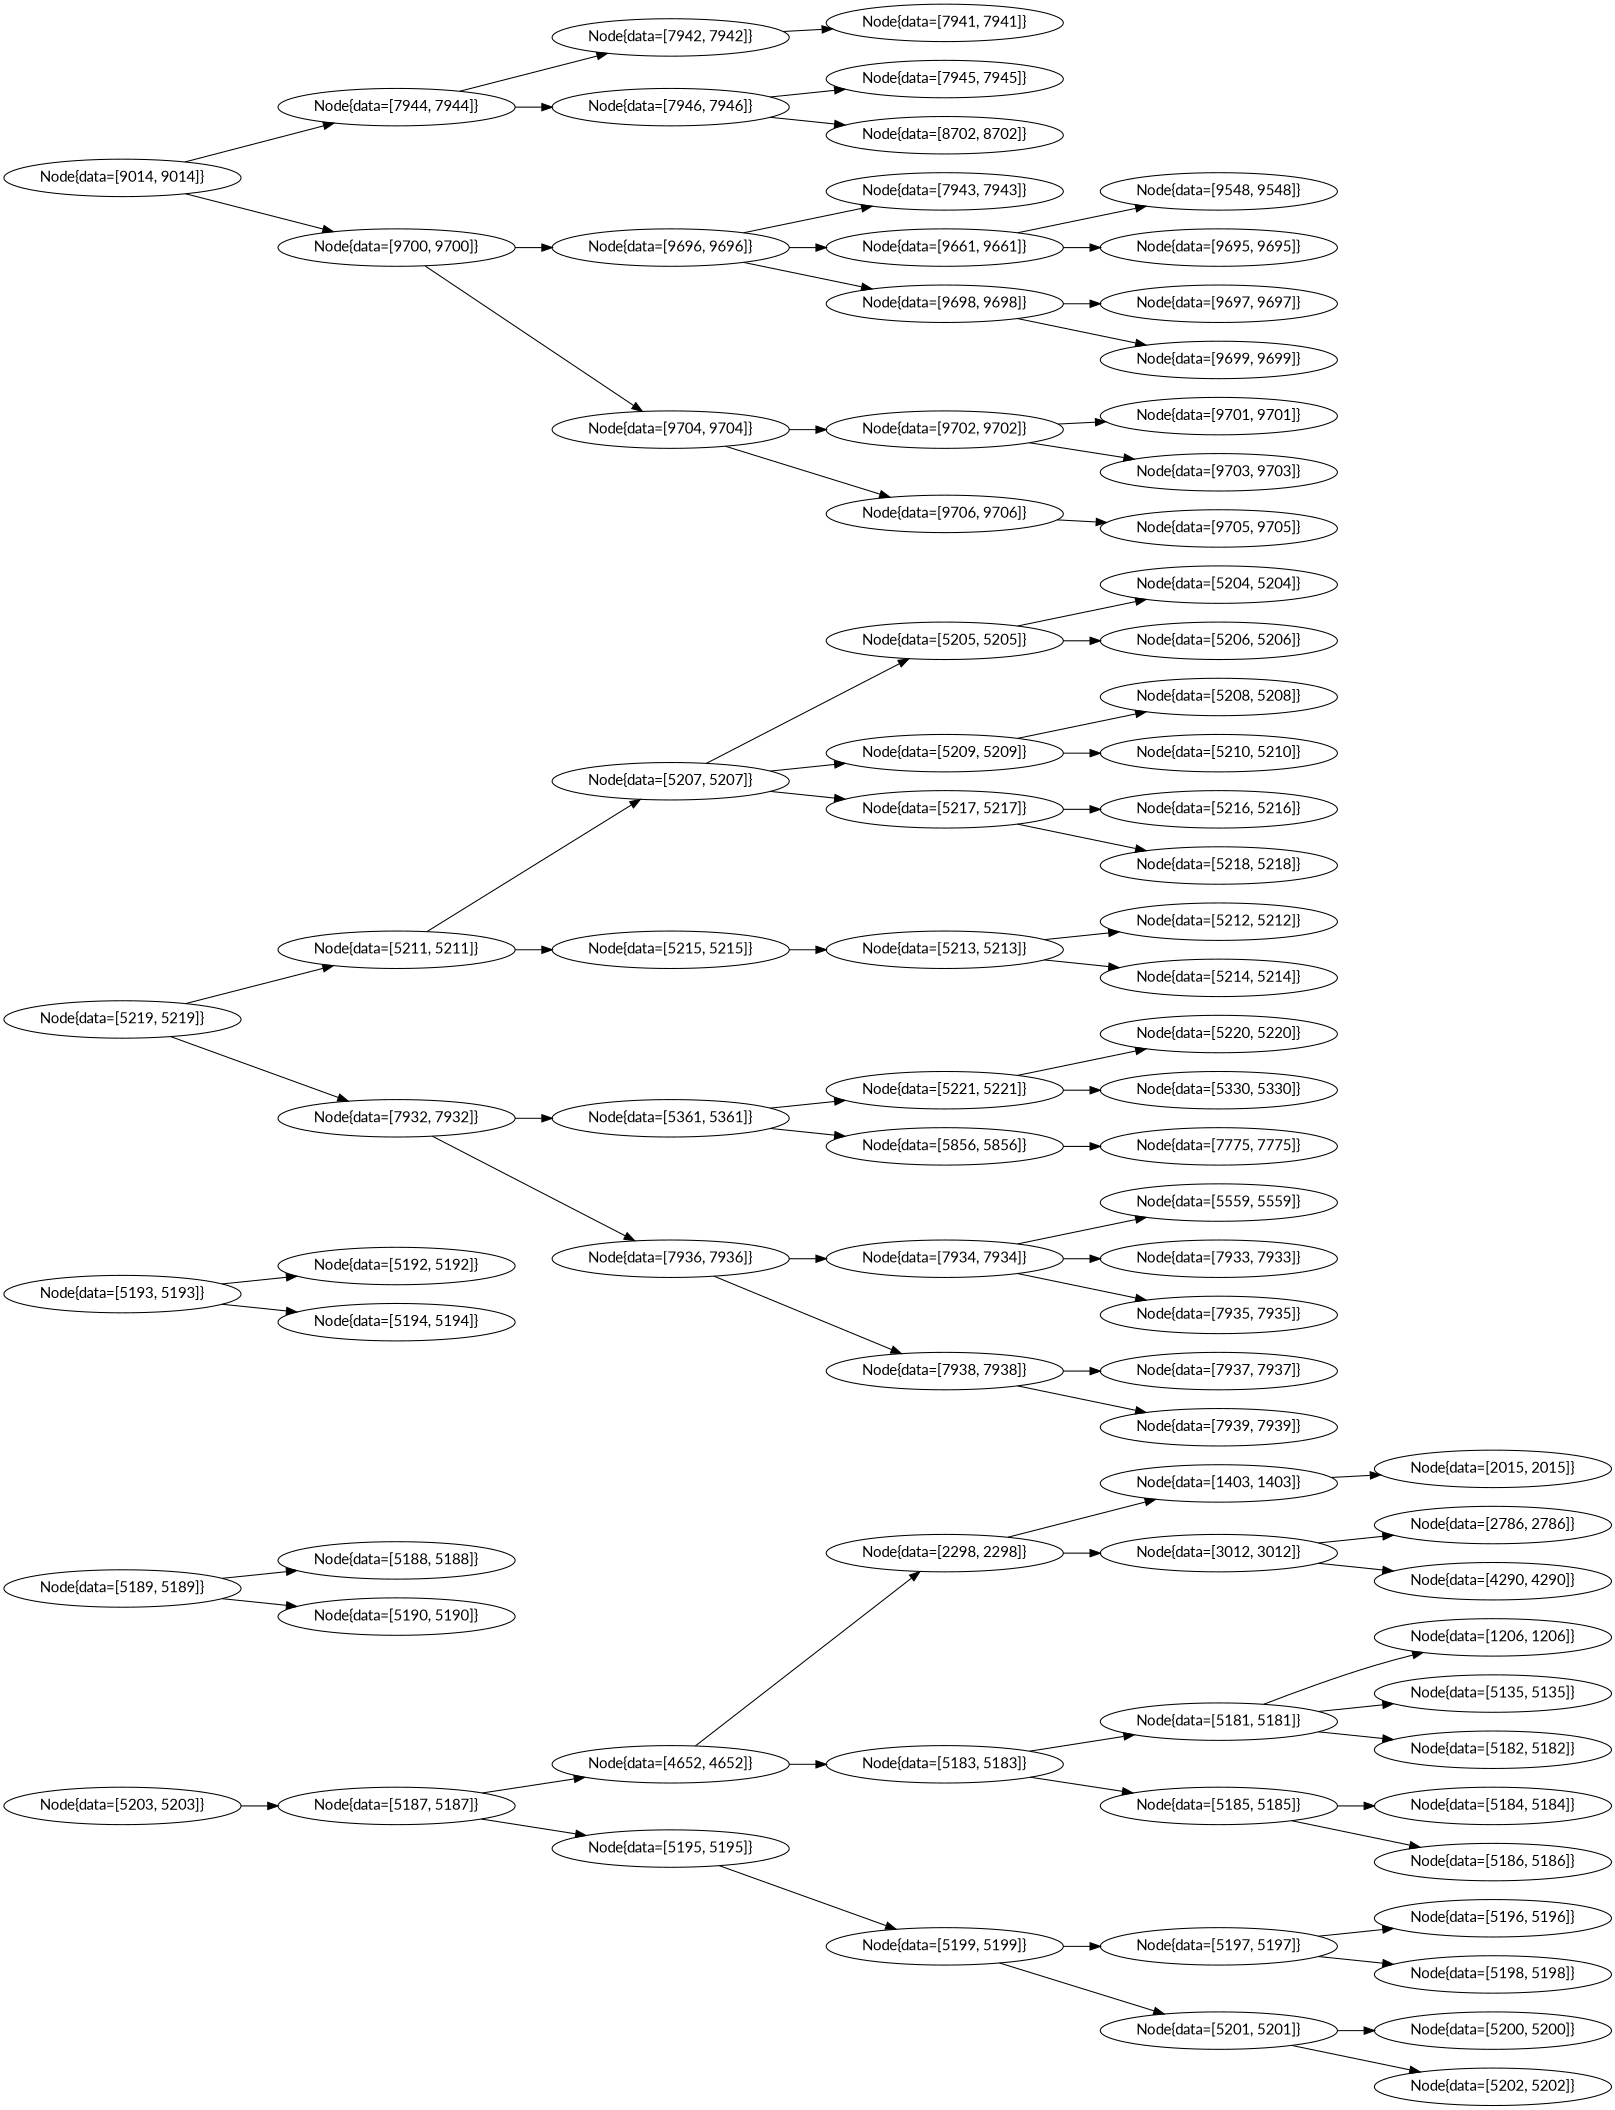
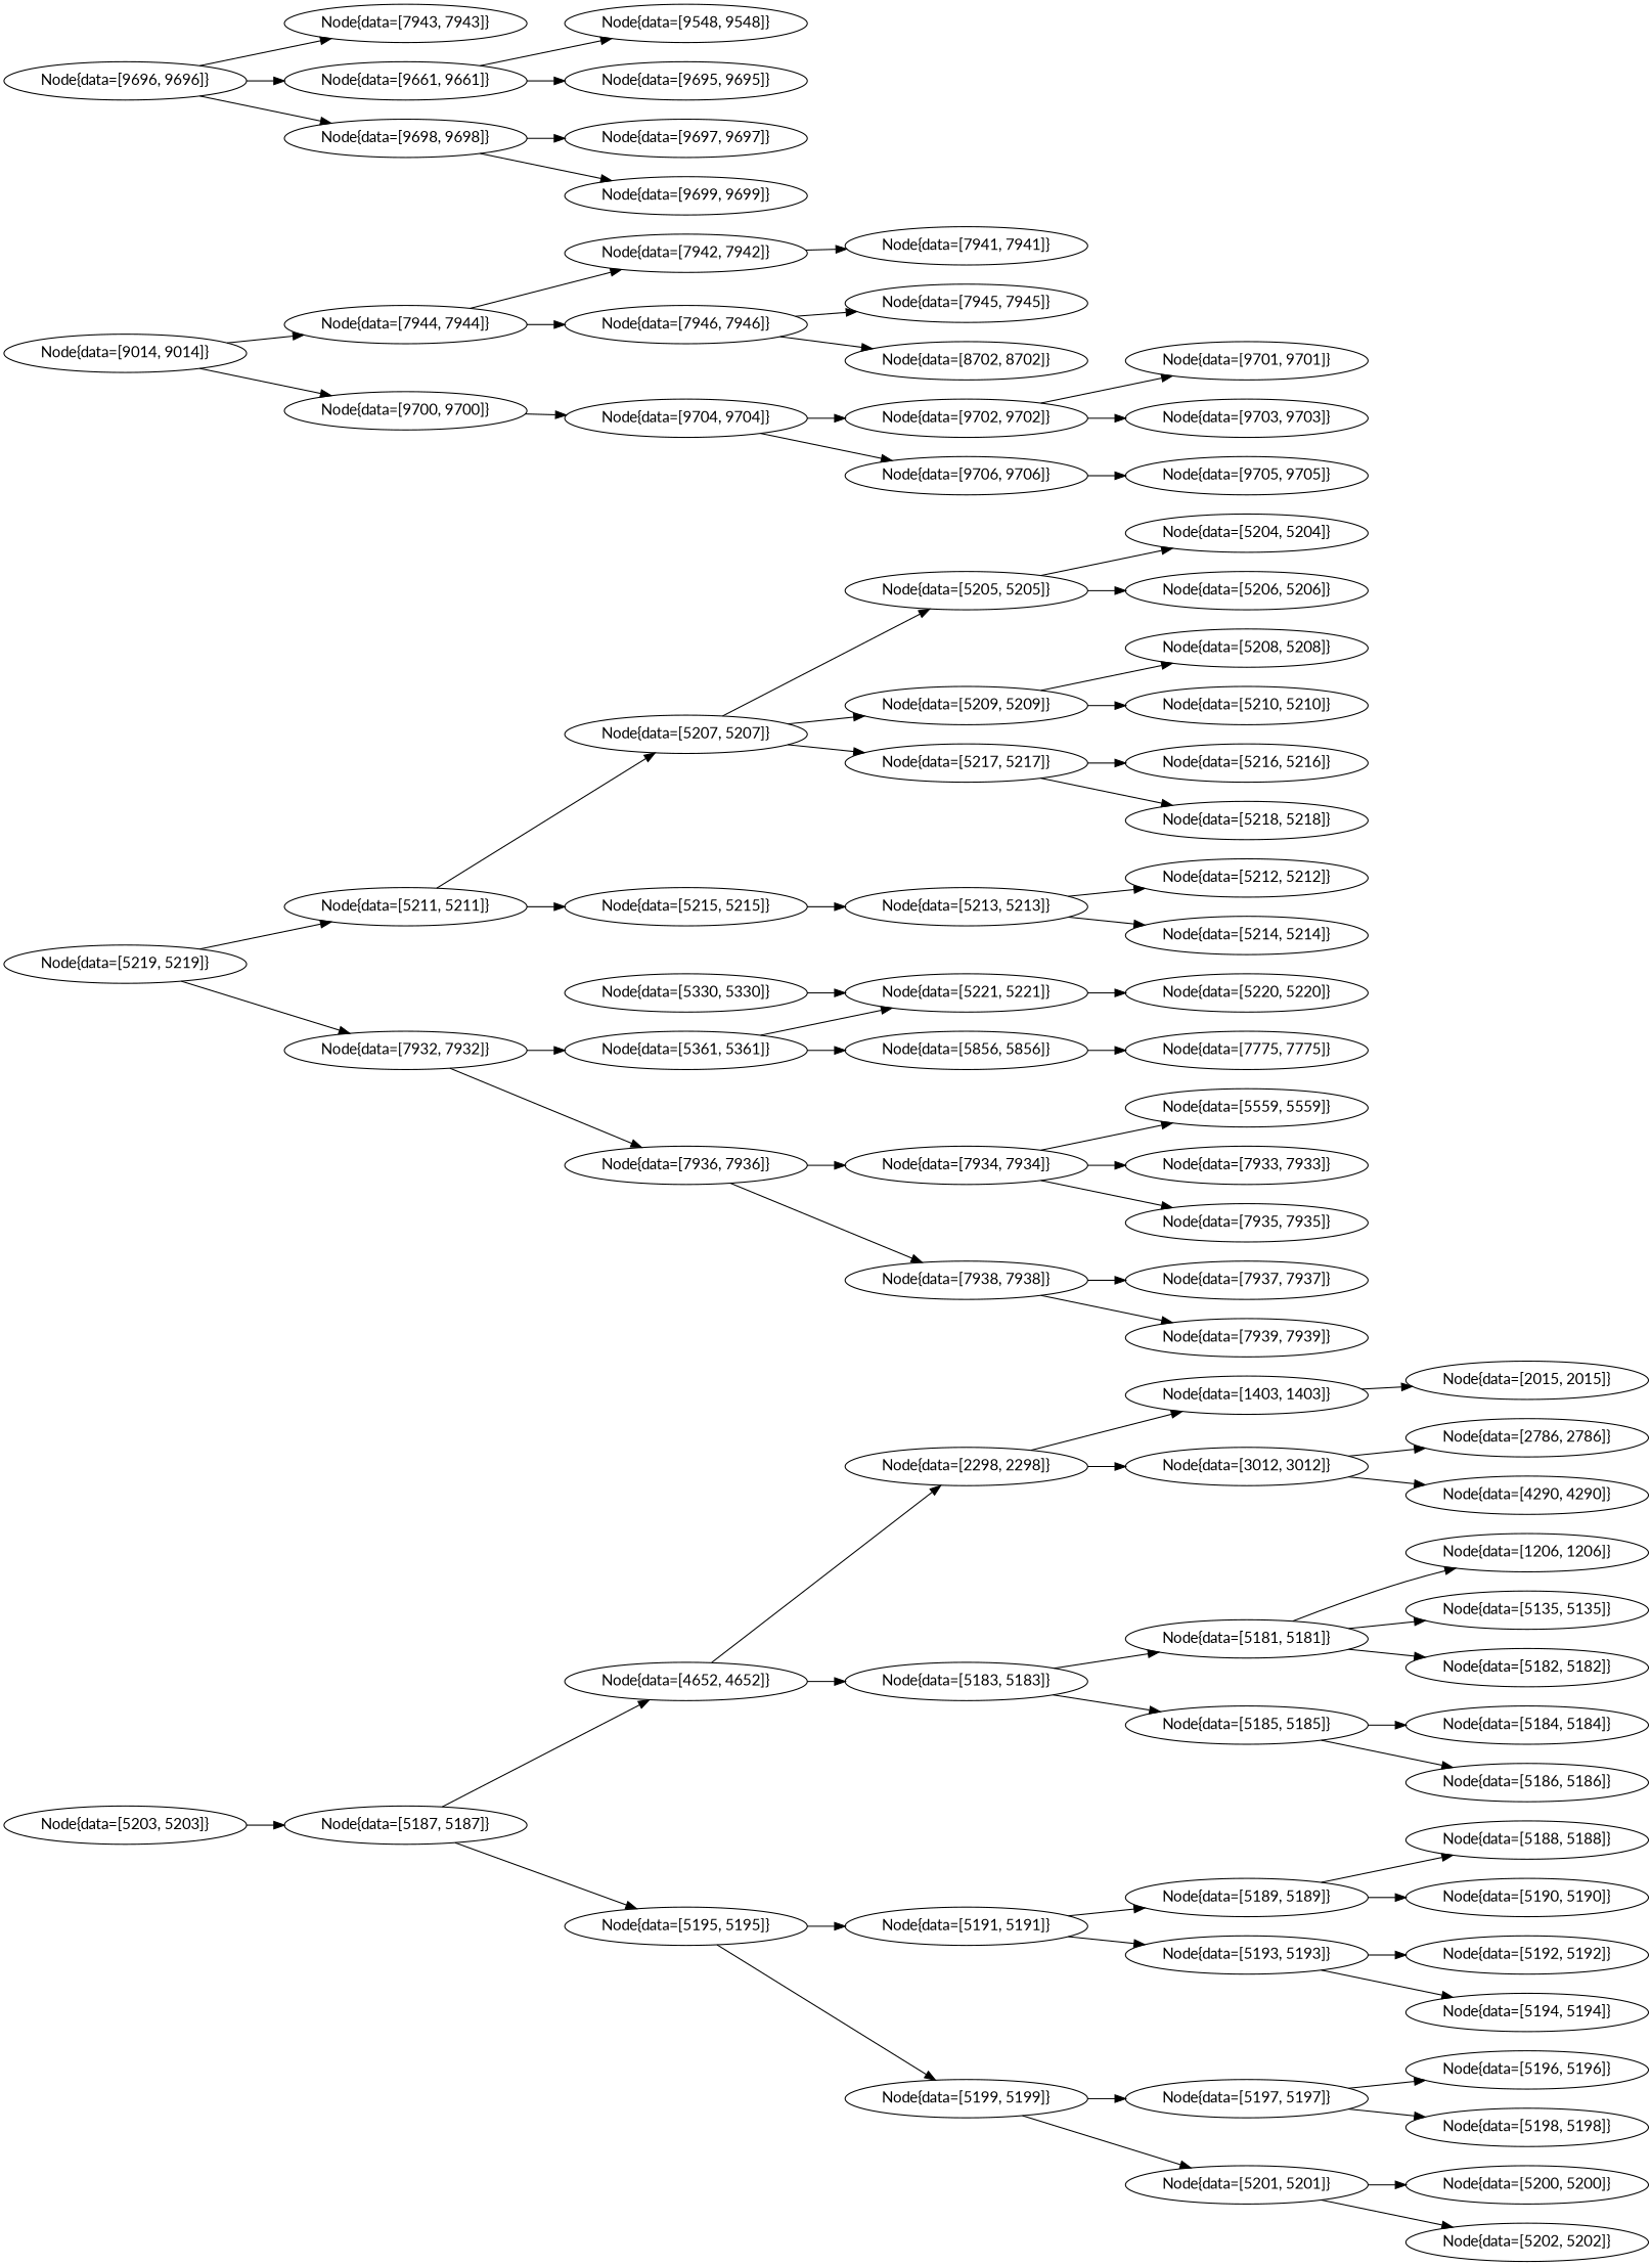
  digraph {
    fontname=Lato
    rankdir=LR
    node [fontname=Lato]
    edge [fontname=Lato]
    n1 [label="Node{data=[5203, 5203]}"]
    n2 [label="Node{data=[5187, 5187]}"]
    n3 [label="Node{data=[4652, 4652]}"]
    n4 [label="Node{data=[5195, 5195]}"]
    n5 [label="Node{data=[2298, 2298]}"]
    n6 [label="Node{data=[5183, 5183]}"]
+   n7 [label="Node{data=[5191, 5191]}"]
    n8 [label="Node{data=[5199, 5199]}"]
    n9 [label="Node{data=[1403, 1403]}"]
    n10 [label="Node{data=[3012, 3012]}"]
    n11 [label="Node{data=[5181, 5181]}"]
    n12 [label="Node{data=[5185, 5185]}"]
    n13 [label="Node{data=[2015, 2015]}"]
    n14 [label="Node{data=[2786, 2786]}"]
    n15 [label="Node{data=[4290, 4290]}"]
    n16 [label="Node{data=[1206, 1206]}"]
    n17 [label="Node{data=[5135, 5135]}"]
    n18 [label="Node{data=[5182, 5182]}"]
    n19 [label="Node{data=[5184, 5184]}"]
    n20 [label="Node{data=[5186, 5186]}"]
    n21 [label="Node{data=[5189, 5189]}"]
    n22 [label="Node{data=[5193, 5193]}"]
    n23 [label="Node{data=[5197, 5197]}"]
    n24 [label="Node{data=[5201, 5201]}"]
    n25 [label="Node{data=[5188, 5188]}"]
    n26 [label="Node{data=[5190, 5190]}"]
    n27 [label="Node{data=[5192, 5192]}"]
    n28 [label="Node{data=[5194, 5194]}"]
    n29 [label="Node{data=[5196, 5196]}"]
    n30 [label="Node{data=[5198, 5198]}"]
    n31 [label="Node{data=[5200, 5200]}"]
    n32 [label="Node{data=[5202, 5202]}"]
    n33 [label="Node{data=[5219, 5219]}"]
    n34 [label="Node{data=[5211, 5211]}"]
    n35 [label="Node{data=[7932, 7932]}"]
    n36 [label="Node{data=[9014, 9014]}"]
    n37 [label="Node{data=[7944, 7944]}"]
    n38 [label="Node{data=[9700, 9700]}"]
    n39 [label="Node{data=[5207, 5207]}"]
    n40 [label="Node{data=[5215, 5215]}"]
    n41 [label="Node{data=[5361, 5361]}"]
    n42 [label="Node{data=[7936, 7936]}"]
    n43 [label="Node{data=[5205, 5205]}"]
    n44 [label="Node{data=[5209, 5209]}"]
    n45 [label="Node{data=[5217, 5217]}"]
    n46 [label="Node{data=[5213, 5213]}"]
    n47 [label="Node{data=[5204, 5204]}"]
    n48 [label="Node{data=[5206, 5206]}"]
    n49 [label="Node{data=[5208, 5208]}"]
    n50 [label="Node{data=[5210, 5210]}"]
    n51 [label="Node{data=[5212, 5212]}"]
    n52 [label="Node{data=[5214, 5214]}"]
    n53 [label="Node{data=[5216, 5216]}"]
    n54 [label="Node{data=[5218, 5218]}"]
    n55 [label="Node{data=[5221, 5221]}"]
    n56 [label="Node{data=[5856, 5856]}"]
    n57 [label="Node{data=[7934, 7934]}"]
    n58 [label="Node{data=[7938, 7938]}"]
    n59 [label="Node{data=[5220, 5220]}"]
    n60 [label="Node{data=[5330, 5330]}"]
    n61 [label="Node{data=[7775, 7775]}"]
    n62 [label="Node{data=[5559, 5559]}"]
    n63 [label="Node{data=[7933, 7933]}"]
    n64 [label="Node{data=[7935, 7935]}"]
    n65 [label="Node{data=[7937, 7937]}"]
    n66 [label="Node{data=[7939, 7939]}"]
    n67 [label="Node{data=[7942, 7942]}"]
    n68 [label="Node{data=[7946, 7946]}"]
    n69 [label="Node{data=[9696, 9696]}"]
    n70 [label="Node{data=[9704, 9704]}"]
    n71 [label="Node{data=[7941, 7941]}"]
    n72 [label="Node{data=[7945, 7945]}"]
    n73 [label="Node{data=[8702, 8702]}"]
    n74 [label="Node{data=[7943, 7943]}"]
    n75 [label="Node{data=[9661, 9661]}"]
    n76 [label="Node{data=[9698, 9698]}"]
    n77 [label="Node{data=[9702, 9702]}"]
    n78 [label="Node{data=[9706, 9706]}"]
    n79 [label="Node{data=[9548, 9548]}"]
    n80 [label="Node{data=[9695, 9695]}"]
    n81 [label="Node{data=[9697, 9697]}"]
    n82 [label="Node{data=[9699, 9699]}"]
    n83 [label="Node{data=[9701, 9701]}"]
    n84 [label="Node{data=[9703, 9703]}"]
    n85 [label="Node{data=[9705, 9705]}"]
    n1 -> n2
    n2 -> n3
    n2 -> n4
    n3 -> n5
    n3 -> n6
+   n4 -> n7
    n4 -> n8
    n5 -> n9
    n5 -> n10
    n6 -> n11
    n6 -> n12
+   n7 -> n21
+   n7 -> n22
    n8 -> n23
    n8 -> n24
    n9 -> n13
    n10 -> n14
    n10 -> n15
    n11 -> n16
    n11 -> n17
    n11 -> n18
    n12 -> n19
    n12 -> n20
    n21 -> n25
    n21 -> n26
    n22 -> n27
    n22 -> n28
    n23 -> n29
    n23 -> n30
    n24 -> n31
    n24 -> n32
    n33 -> n34
    n33 -> n35
    n34 -> n39
    n34 -> n40
    n35 -> n41
    n35 -> n42
    n36 -> n37
    n36 -> n38
    n37 -> n67
    n37 -> n68
-   n38 -> n69
    n38 -> n70
    n39 -> n43
    n39 -> n44
    n39 -> n45
    n40 -> n46
    n41 -> n55
    n41 -> n56
    n42 -> n57
    n42 -> n58
    n43 -> n47
    n43 -> n48
    n44 -> n49
    n44 -> n50
    n45 -> n53
    n45 -> n54
    n46 -> n51
    n46 -> n52
    n55 -> n59
-   n55 -> n60
+   n60 -> n55
    n56 -> n61
    n57 -> n62
    n57 -> n63
    n57 -> n64
    n58 -> n65
    n58 -> n66
    n67 -> n71
    n68 -> n72
    n68 -> n73
    n69 -> n74
    n69 -> n75
    n69 -> n76
    n70 -> n77
    n70 -> n78
    n75 -> n79
    n75 -> n80
    n76 -> n81
    n76 -> n82
    n77 -> n83
    n77 -> n84
    n78 -> n85
  }
